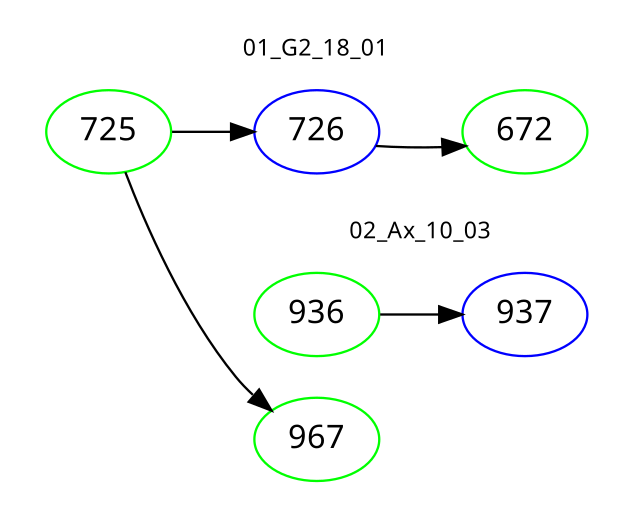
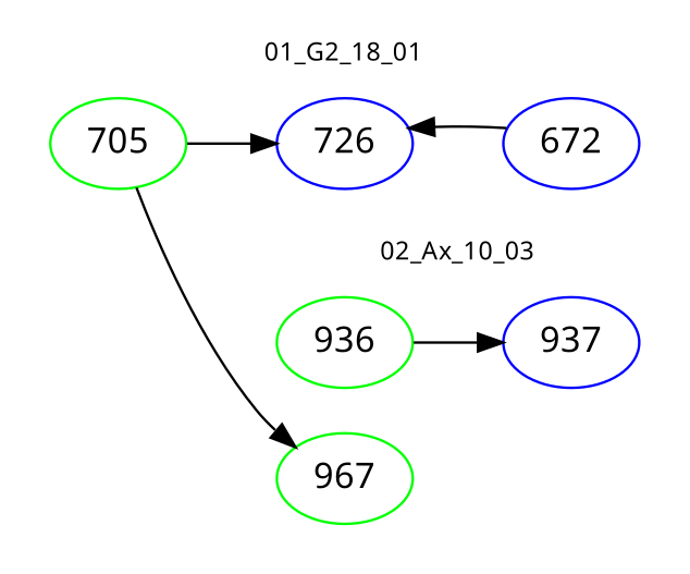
  digraph {
    fontname="Noto Sans"
    rankdir=LR
    node [color=green fontname="Noto Sans"]
    edge [color=black fontname="Noto Sans"]
    n1 [label=936]
    n2 [color=blue label=937]
    n3 [label=967]
-   n4 [label=725]
+   n4 [label=705]
    n5 [color=blue label=726]
-   n6 [label=672]
+   n6 [color=blue label=672]
    subgraph cluster_1 {
      color=white
      fontsize=10
      label="02_Ax_10_03"
      n1
      n2
      n3
    }
    subgraph cluster_2 {
      color=white
      fontsize=10
      label="01_G2_18_01"
      n4
      n5
      n6
    }
    n1 -> n2
    n4 -> n3
    n4 -> n5
-   n5 -> n6
+   n6 -> n5
  }
